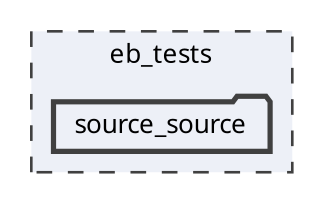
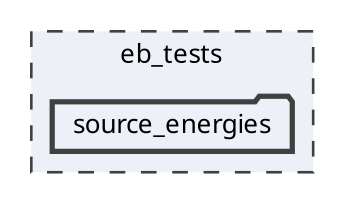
  digraph {
    compound=true
    fontname="Noto Sans"
-   n1 [color=grey25 fillcolor="#edf0f7" fontname="Noto Sans" fontsize=10 height=0.2 label=source_source shape=folder style="filled,bold" width=0.4]
+   n1 [color=grey25 fillcolor="#edf0f7" fontname="Noto Sans" fontsize=10 height=0.2 label=source_energies shape=folder style="filled,bold" width=0.4]
    subgraph cluster_1 {
      bgcolor="#edf0f7"
      fontsize=10
      label=eb_tests
      pencolor=grey25
      style="filled,dashed"
      n1
    }
  }
